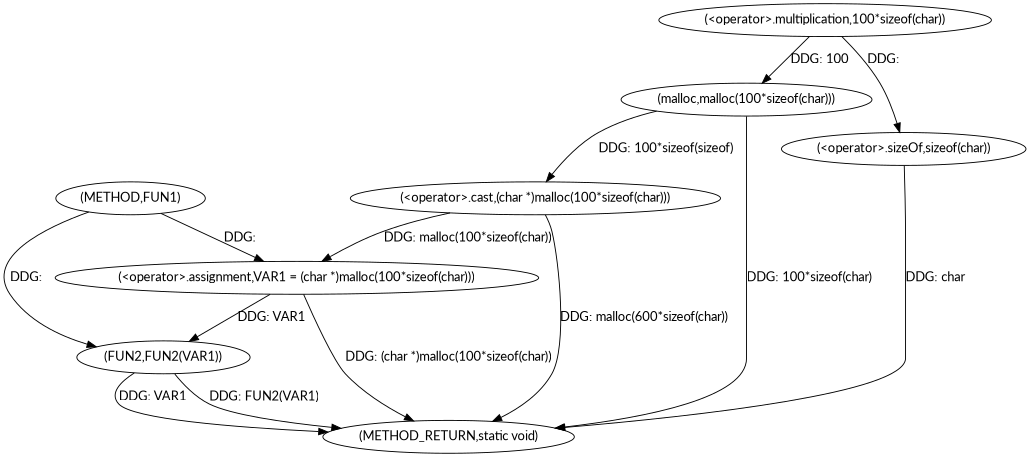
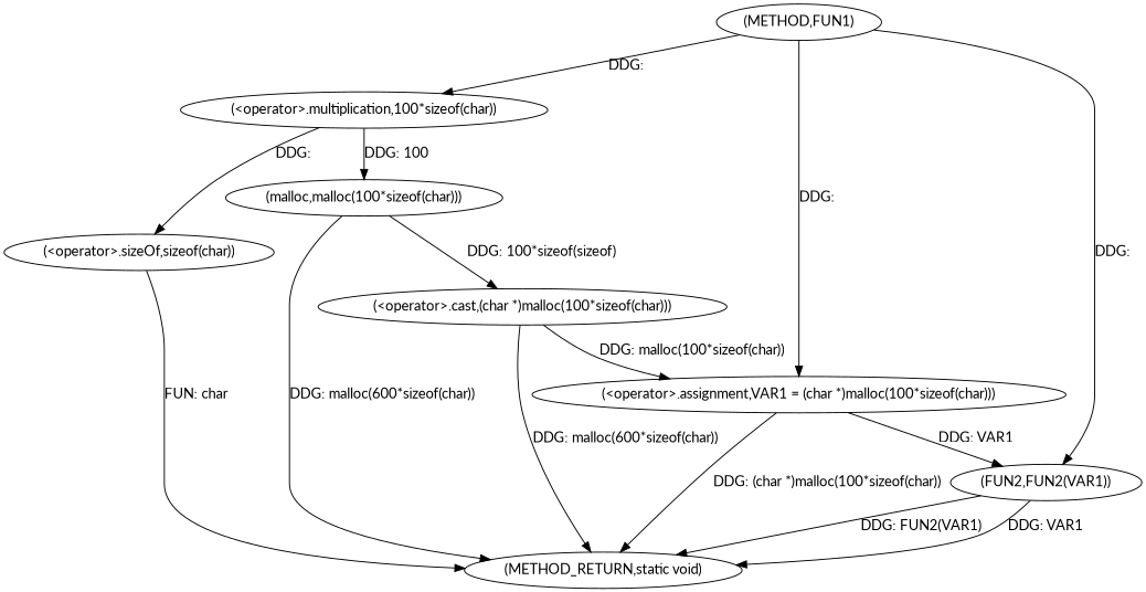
  digraph {
    fontname=Lato
    node [fontname=Lato]
    edge [fontname=Lato]
    n1 [label="(METHOD,FUN1)"]
    n2 [label="(<operator>.assignment,VAR1 = (char *)malloc(100*sizeof(char)))"]
    n3 [label="(<operator>.multiplication,100*sizeof(char))"]
    n4 [label="(FUN2,FUN2(VAR1))"]
    n5 [label="(METHOD_RETURN,static void)"]
    n6 [label="(<operator>.sizeOf,sizeof(char))"]
    n7 [label="(malloc,malloc(100*sizeof(char)))"]
    n8 [label="(<operator>.cast,(char *)malloc(100*sizeof(char)))"]
    n1 -> n2 [label="DDG: "]
+   n1 -> n3 [label="DDG: "]
    n1 -> n4 [label="DDG: "]
    n2 -> n4 [label="DDG: VAR1"]
    n2 -> n5 [label="DDG: (char *)malloc(100*sizeof(char))"]
    n3 -> n6 [label="DDG: "]
    n3 -> n7 [label="DDG: 100"]
    n4 -> n5 [label="DDG: FUN2(VAR1)"]
    n4 -> n5 [label="DDG: VAR1"]
-   n6 -> n5 [label="DDG: char"]
-   n7 -> n5 [label="DDG: 100*sizeof(char)"]
+   n6 -> n5 [label="FUN: char"]
+   n7 -> n5 [label="DDG: malloc(600*sizeof(char))"]
    n7 -> n8 [label="DDG: 100*sizeof(sizeof)"]
    n8 -> n2 [label="DDG: malloc(100*sizeof(char))"]
    n8 -> n5 [label="DDG: malloc(600*sizeof(char))"]
  }
